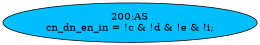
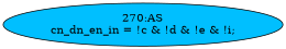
  strict digraph {
-   n1 [ast="<pyverilog.vparser.ast.Assign object at 0x7f14ceedf050>" def_var="['cn_dn_en_in']" fillcolor=deepskyblue label="200:AS\ncn_dn_en_in = !c & !d & !e & !i;" statements="[]" style=filled typ=Assign use_var="['c', 'd', 'e', 'i']"]
+   n1 [ast="<pyverilog.vparser.ast.Assign object at 0x7f14ceedf050>" def_var="['cn_dn_en_in']" fillcolor=deepskyblue label="270:AS\ncn_dn_en_in = !c & !d & !e & !i;" statements="[]" style=filled typ=Assign use_var="['c', 'd', 'e', 'i']"]
  }
